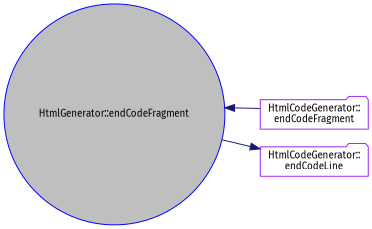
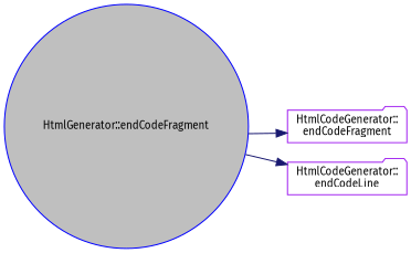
  digraph {
    fontname="Fira Sans"
    rankdir=LR
    node [color=purple fillcolor=white fontname="Fira Sans" fontsize=10 shape=folder style=filled]
    edge [color=midnightblue fontname="Fira Sans" fontsize=10 labelfontname=Helvetica labelfontsize=10 style=solid]
    n1 [color=blue fillcolor=grey75 fontcolor=black height=0.2 label="HtmlGenerator::endCodeFragment" shape=circle width=0.4]
    n2 [height=0.2 label="HtmlCodeGenerator::\lendCodeFragment" width=0.4]
    n3 [height=0.2 label="HtmlCodeGenerator::\lendCodeLine" width=0.4]
-   n2 -> n1
+   n1 -> n2
    n1 -> n3
  }
